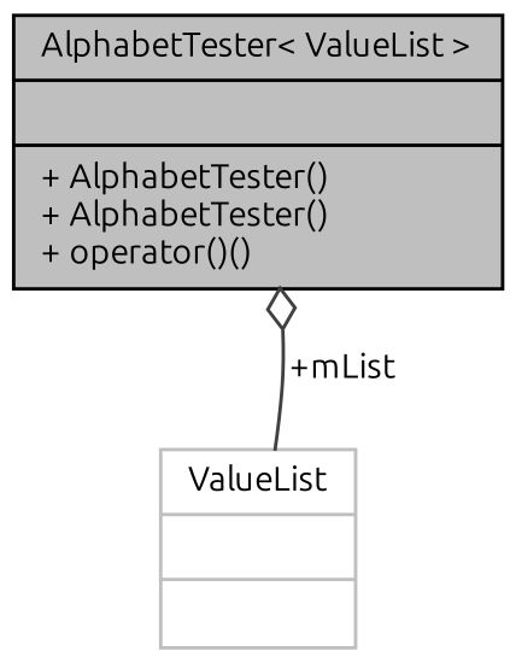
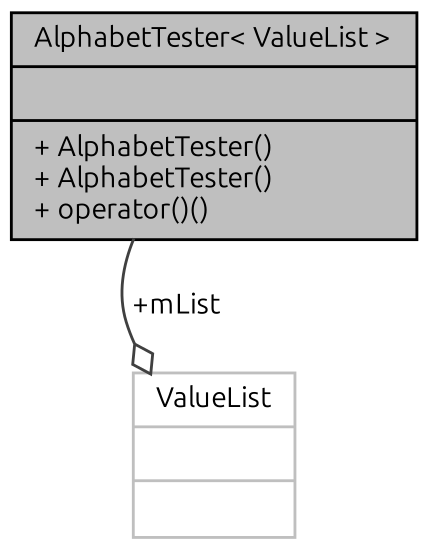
  digraph {
    fontname=Ubuntu
    node [fontname=Ubuntu fontsize=10 shape=record]
    n1 [color=black fillcolor=grey75 fontcolor=black height=0.2 label="{AlphabetTester\< ValueList \>\n||+ AlphabetTester()\l+ AlphabetTester()\l+ operator()()\l}" style=filled width=0.4]
    n2 [color=grey75 height=0.2 label="{ValueList\n||}" width=0.4]
-   n2 -> n1 [arrowhead=odiamond color=grey25 fontname=Ubuntu fontsize=10 label=" +mList" labelfontname=Helvetica labelfontsize=10 style=solid]
+   n1 -> n2 [arrowhead=odiamond color=grey25 fontname=Ubuntu fontsize=10 label=" +mList" labelfontname=Helvetica labelfontsize=10 style=solid]
  }
